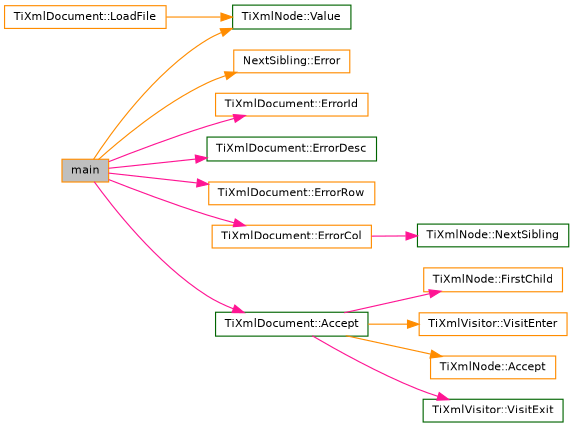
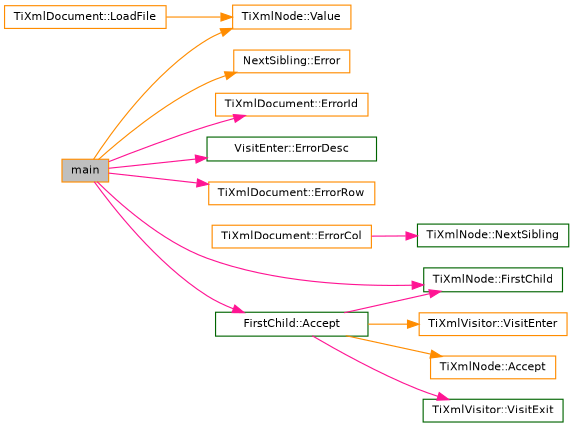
  digraph {
    rankdir=LR
    node [color=darkorange fillcolor=white fontname=Helvetica fontsize=10 shape=record style=filled]
    edge [color=deeppink fontname=Helvetica fontsize=10 labelfontname=Helvetica labelfontsize=10 style=solid]
    n1 [fillcolor=grey75 fontcolor=black height=0.2 label=main width=0.4]
-   n2 [color=darkgreen height=0.2 label="TiXmlNode::Value" width=0.4]
+   n2 [height=0.2 label="TiXmlNode::Value" width=0.4]
    n3 [height=0.2 label="NextSibling::Error" width=0.4]
    n4 [height=0.2 label="TiXmlDocument::ErrorId" width=0.4]
-   n5 [color=darkgreen height=0.2 label="TiXmlDocument::ErrorDesc" width=0.4]
+   n5 [color=darkgreen height=0.2 label="VisitEnter::ErrorDesc" width=0.4]
    n6 [height=0.2 label="TiXmlDocument::ErrorRow" width=0.4]
    n7 [height=0.2 label="TiXmlDocument::ErrorCol" width=0.4]
-   n8 [color=darkgreen height=0.2 label="TiXmlDocument::Accept" width=0.4]
+   n8 [color=darkgreen height=0.2 label="FirstChild::Accept" width=0.4]
    n9 [height=0.2 label="TiXmlDocument::LoadFile" width=0.4]
    n10 [color=darkgreen height=0.2 label="TiXmlNode::NextSibling" width=0.4]
    n11 [height=0.2 label="TiXmlVisitor::VisitEnter" width=0.4]
-   n12 [height=0.2 label="TiXmlNode::FirstChild" width=0.4]
+   n12 [color=darkgreen height=0.2 label="TiXmlNode::FirstChild" width=0.4]
    n13 [height=0.2 label="TiXmlNode::Accept" width=0.4]
    n14 [color=darkgreen height=0.2 label="TiXmlVisitor::VisitExit" width=0.4]
    n1 -> n2 [color=darkorange]
    n1 -> n3 [color=darkorange]
    n1 -> n4
    n1 -> n5
    n1 -> n6
-   n1 -> n7
+   n1 -> n12
    n1 -> n8
    n7 -> n10
    n8 -> n11 [color=darkorange]
    n8 -> n12
    n8 -> n13 [color=darkorange]
    n8 -> n14
    n9 -> n2 [color=darkorange]
  }
